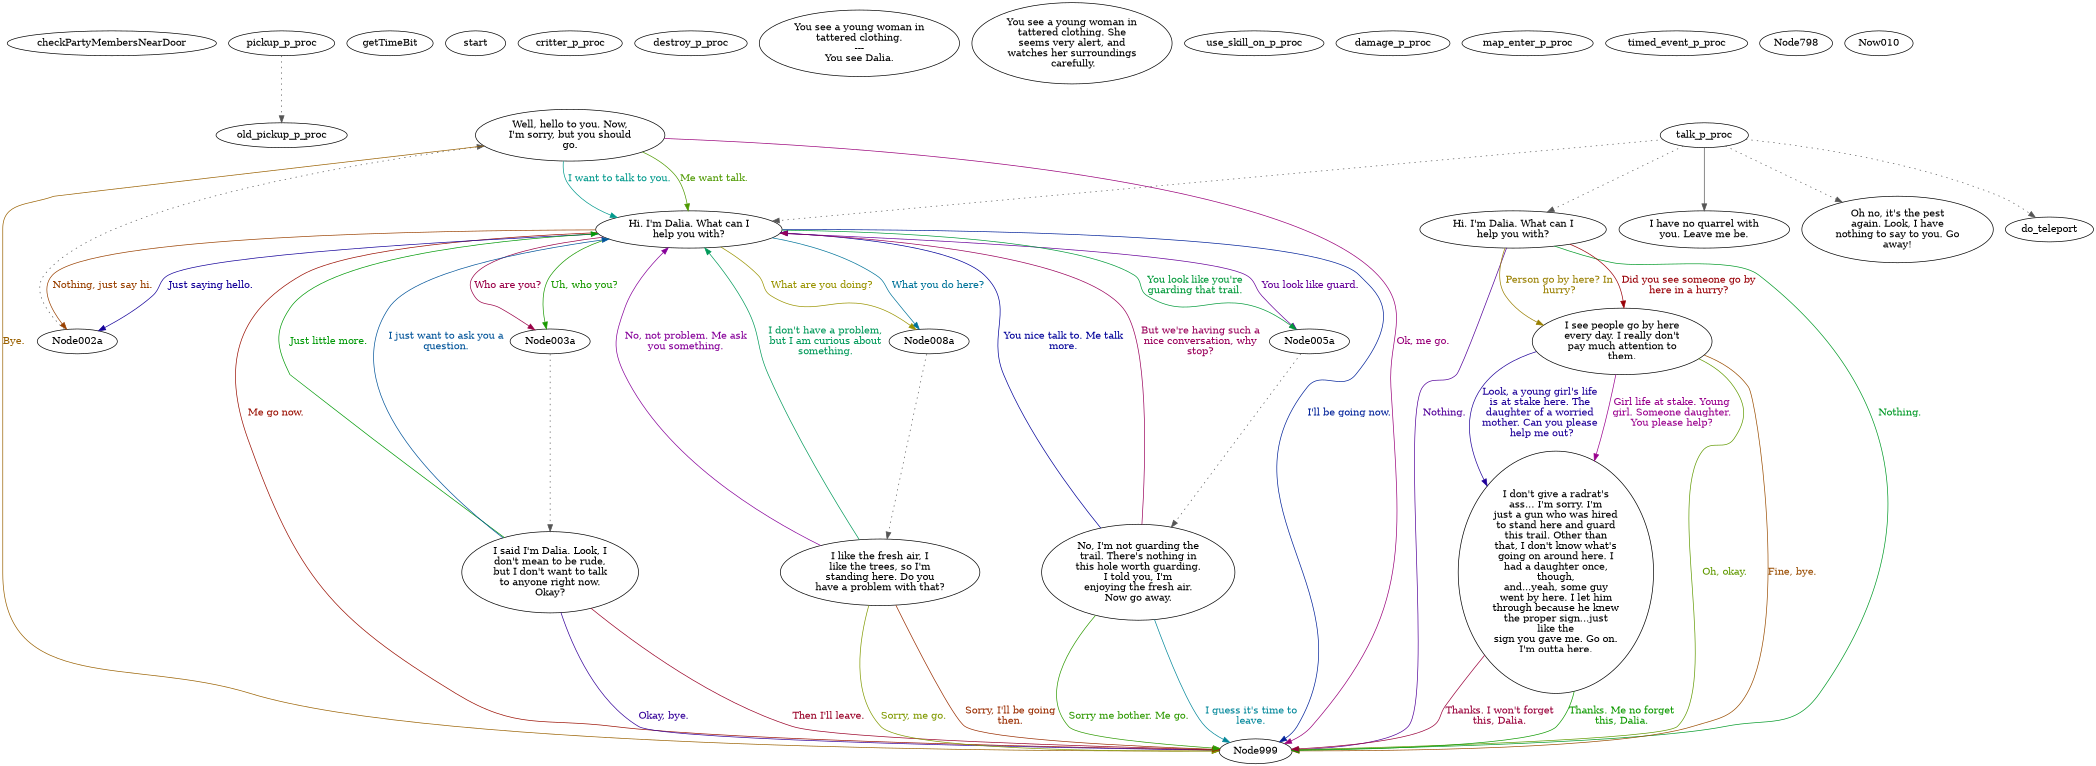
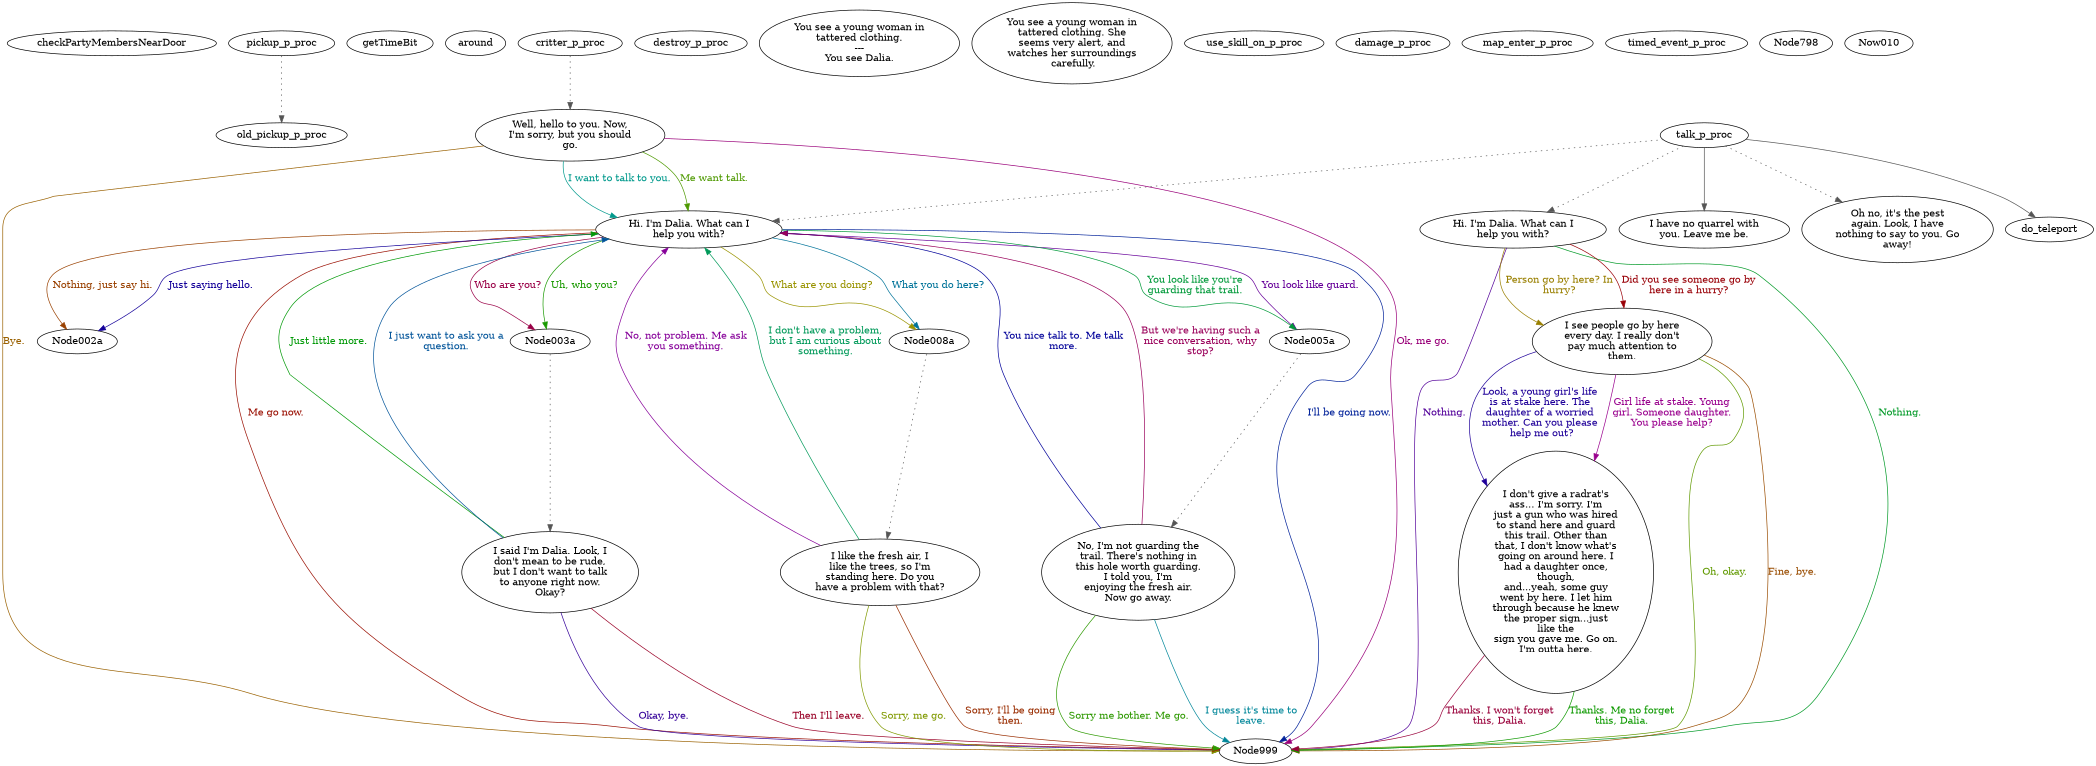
  digraph {
    node [color="#000000" fillcolor="#FFFFFF" style=filled]
    edge [color="#555555"]
    checkPartyMembersNearDoor
    pickup_p_proc
    old_pickup_p_proc
    getTimeBit
-   start
+   start [label=around]
    critter_p_proc
    n7 [label="I have no quarrel with\nyou. Leave me be."]
    talk_p_proc
    n9 [label="Hi. I'm Dalia. What can I\nhelp you with?"]
    n10 [label="Hi. I'm Dalia. What can I\nhelp you with?"]
    n11 [label="Oh no, it's the pest\nagain. Look, I have\nnothing to say to you. Go\naway!"]
    do_teleport
    Node999
    n14 [label="I see people go by here\nevery day. I really don't\npay much attention to\nthem."]
    Node002a
    Node003a
    n17 [label=Node008a]
    Node005a
    n19 [label="I don't give a radrat's\nass... I'm sorry. I'm\njust a gun who was hired\nto stand here and guard\nthis trail. Other than\nthat, I don't know what's\ngoing on around here. I\nhad a daughter once,\nthough,\nand...yeah, some guy\nwent by here. I let him\nthrough because he knew\nthe proper sign...just\nlike the\nsign you gave me. Go on.\nI'm outta here."]
    n20 [label="Well, hello to you. Now,\nI'm sorry, but you should\ngo."]
    n21 [label="I said I'm Dalia. Look, I\ndon't mean to be rude,\nbut I don't want to talk\nto anyone right now.\nOkay?"]
    n22 [label="I like the fresh air, I\nlike the trees, so I'm\nstanding here. Do you\nhave a problem with that?"]
    n23 [label="No, I'm not guarding the\ntrail. There's nothing in\nthis hole worth guarding.\nI told you, I'm\nenjoying the fresh air.\nNow go away."]
    destroy_p_proc
    n25 [label="You see a young woman in\ntattered clothing.\n---\nYou see Dalia."]
    n26 [label="You see a young woman in\ntattered clothing. She\nseems very alert, and\nwatches her surroundings\n carefully."]
    use_skill_on_p_proc
    damage_p_proc
    map_enter_p_proc
    timed_event_p_proc
    n31 [label=Node798]
    n32 [label=Now010]
    pickup_p_proc -> old_pickup_p_proc [style=dotted]
    talk_p_proc -> n7 [style=solid]
    talk_p_proc -> n9 [style=dotted]
    talk_p_proc -> n10 [style=dotted]
    talk_p_proc -> n11 [style=dotted]
-   talk_p_proc -> do_teleport [style=dotted]
+   talk_p_proc -> do_teleport [style=solid]
    n9 -> Node999 [color="#520099" fontcolor="#520099" label="Nothing."]
    n9 -> Node999 [color="#009926" fontcolor="#009926" label="Nothing."]
    n9 -> n14 [color="#997F00" fontcolor="#997F00" label="Person go by here? In\nhurry?"]
    n9 -> n14 [color="#990007" fontcolor="#990007" label="Did you see someone go by\nhere in a hurry?"]
    n10 -> Node999 [color="#990D00" fontcolor="#990D00" label="Me go now."]
    n10 -> Node999 [color="#002099" fontcolor="#002099" label="I'll be going now."]
    n10 -> Node002a [color="#994000" fontcolor="#994000" label="Nothing, just say hi."]
    n10 -> Node002a [color="#130099" fontcolor="#130099" label="Just saying hello."]
    n10 -> Node003a [color="#199900" fontcolor="#199900" label="Uh, who you?"]
    n10 -> Node003a [color="#990046" fontcolor="#990046" label="Who are you?"]
    n10 -> n17 [color="#007399" fontcolor="#007399" label="What you do here?"]
    n10 -> n17 [color="#999300" fontcolor="#999300" label="What are you doing?"]
    n10 -> Node005a [color="#660099" fontcolor="#660099" label="You look like guard."]
    n10 -> Node005a [color="#009939" fontcolor="#009939" label="You look like you're\nguarding that trail."]
    n14 -> Node999 [color="#609900" fontcolor="#609900" label="Oh, okay."]
    n14 -> Node999 [color="#994C00" fontcolor="#994C00" label="Fine, bye."]
    n14 -> n19 [color="#99008D" fontcolor="#99008D" label="Girl life at stake. Young\ngirl. Someone daughter.\nYou please help?"]
    n14 -> n19 [color="#1F0099" fontcolor="#1F0099" label="Look, a young girl's life\nis at stake here. The\ndaughter of a worried\nmother. Can you please\n help me out?"]
-   Node002a -> n20 [style=dotted]
+   critter_p_proc -> n20 [style=dotted]
    Node003a -> n21 [style=dotted]
    n17 -> n22 [style=dotted]
    Node005a -> n23 [style=dotted]
    n19 -> Node999 [color="#0D9900" fontcolor="#0D9900" label="Thanks. Me no forget\nthis, Dalia."]
    n19 -> Node999 [color="#99003A" fontcolor="#99003A" label="Thanks. I won't forget\nthis, Dalia."]
    n20 -> n10 [color="#4D9900" fontcolor="#4D9900" label="Me want talk."]
    n20 -> n10 [color="#00998C" fontcolor="#00998C" label="I want to talk to you."]
    n20 -> Node999 [color="#990079" fontcolor="#990079" label="Ok, me go."]
    n20 -> Node999 [color="#996000" fontcolor="#996000" label="Bye."]
    n21 -> n10 [color="#009906" fontcolor="#009906" label="Just little more."]
    n21 -> n10 [color="#005399" fontcolor="#005399" label="I just want to ask you a\nquestion."]
    n21 -> Node999 [color="#330099" fontcolor="#330099" label="Okay, bye."]
    n21 -> Node999 [color="#990026" fontcolor="#990026" label="Then I'll leave."]
    n22 -> n10 [color="#860099" fontcolor="#860099" label="No, not problem. Me ask\nyou something."]
    n22 -> n10 [color="#009959" fontcolor="#009959" label="I don't have a problem,\nbut I am curious about\nsomething."]
    n22 -> Node999 [color="#809900" fontcolor="#809900" label="Sorry, me go."]
    n22 -> Node999 [color="#992C00" fontcolor="#992C00" label="Sorry, I'll be going\nthen."]
    n23 -> n10 [color="#000099" fontcolor="#000099" label="You nice talk to. Me talk\nmore."]
    n23 -> n10 [color="#99005A" fontcolor="#99005A" label="But we're having such a\nnice conversation, why\nstop?"]
    n23 -> Node999 [color="#2D9900" fontcolor="#2D9900" label="Sorry me bother. Me go."]
    n23 -> Node999 [color="#008699" fontcolor="#008699" label="I guess it's time to\nleave."]
  }
